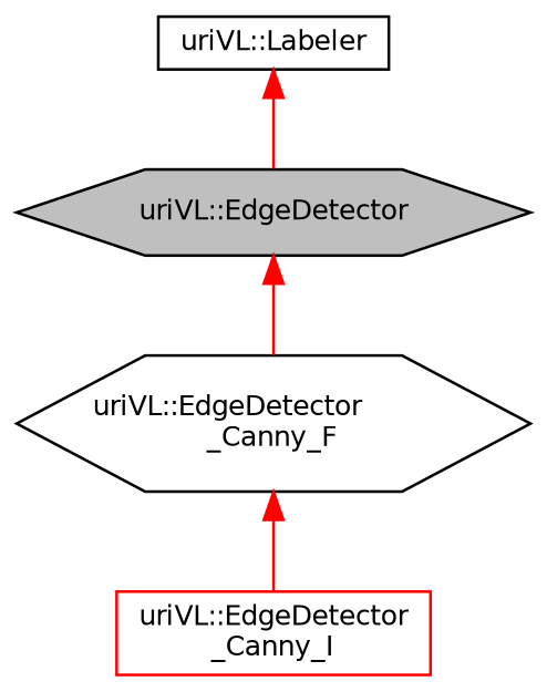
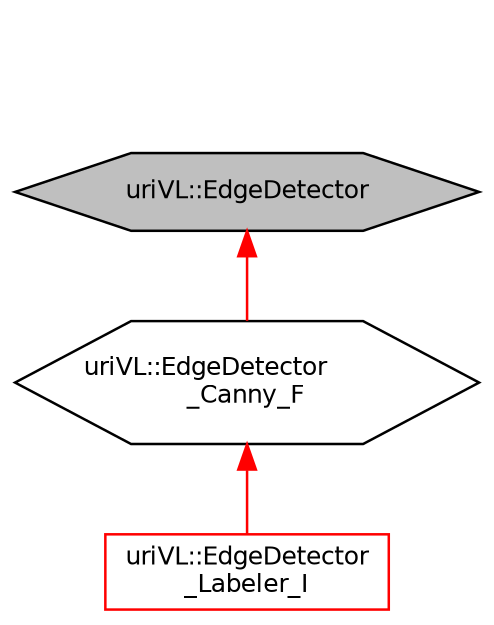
  digraph {
    node [color=black fillcolor=white fontname=Helvetica fontsize=10 shape=hexagon style=filled]
    edge [color=red dir=back fontname=Helvetica fontsize=10 labelfontname=Helvetica labelfontsize=10 style=solid]
    n1 [fillcolor=grey75 fontcolor=black height=0.2 label="uriVL::EdgeDetector" width=0.4]
    n2 [height=0.2 label="uriVL::EdgeDetector\l_Canny_F" width=0.4]
-   n3 [color=red height=0.2 label="uriVL::EdgeDetector\l_Canny_I" shape=box width=0.4]
-   n4 [height=0.2 label="uriVL::Labeler" shape=box width=0.4]
+   n3 [color=red height=0.2 label="uriVL::EdgeDetector\l_Labeler_I" shape=box width=0.4]
    n1 -> n2
    n2 -> n3
-   n4 -> n1
  }
